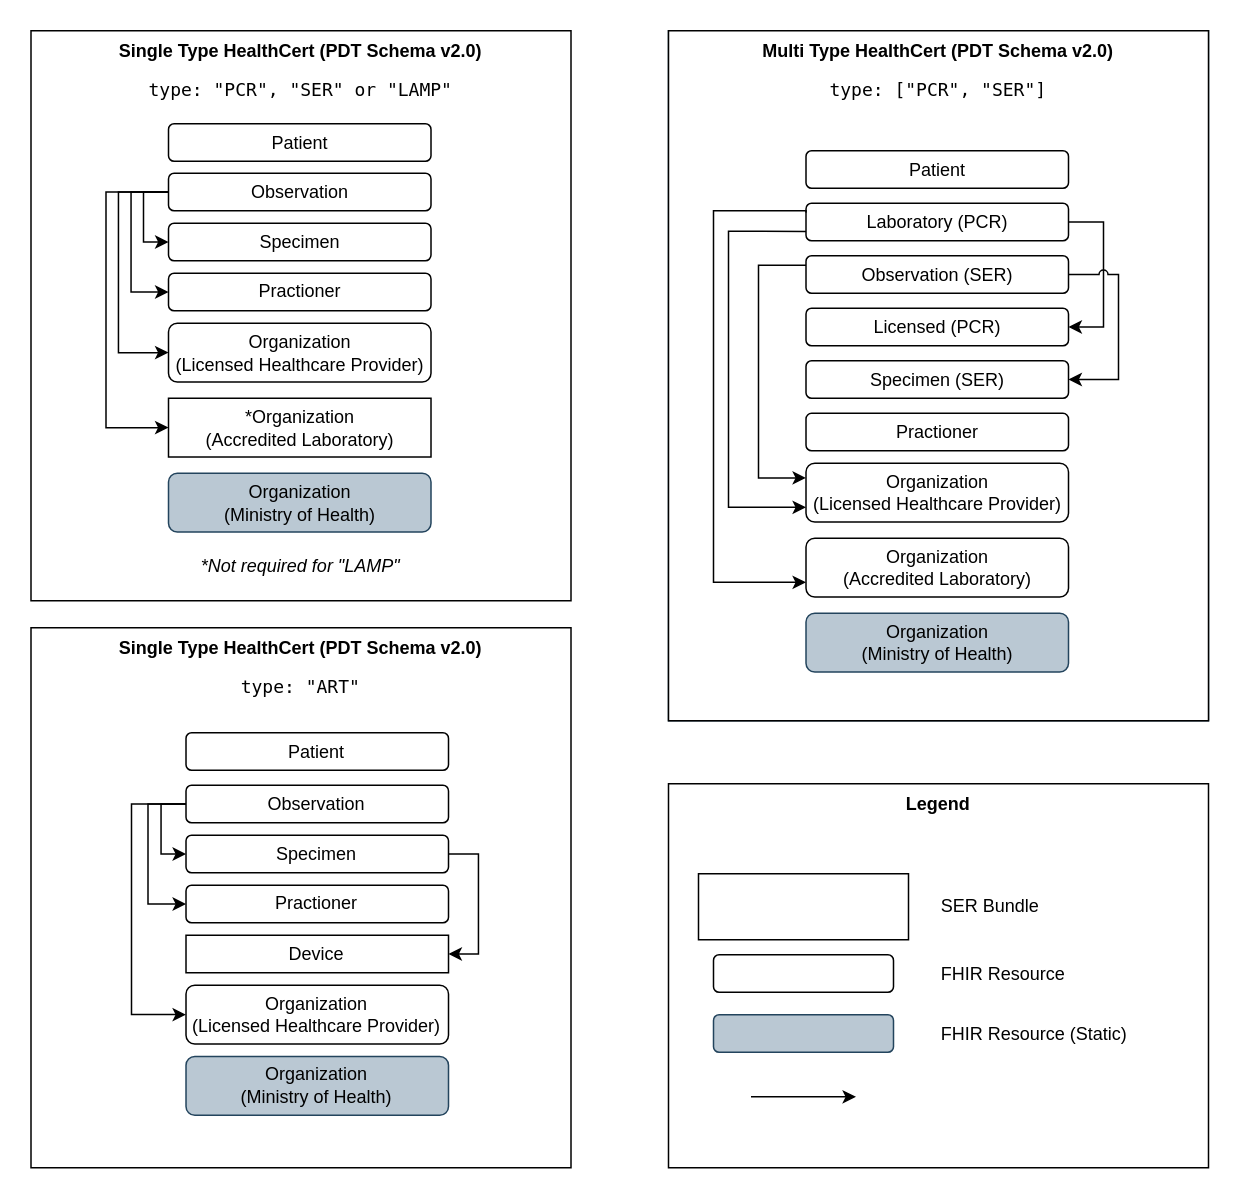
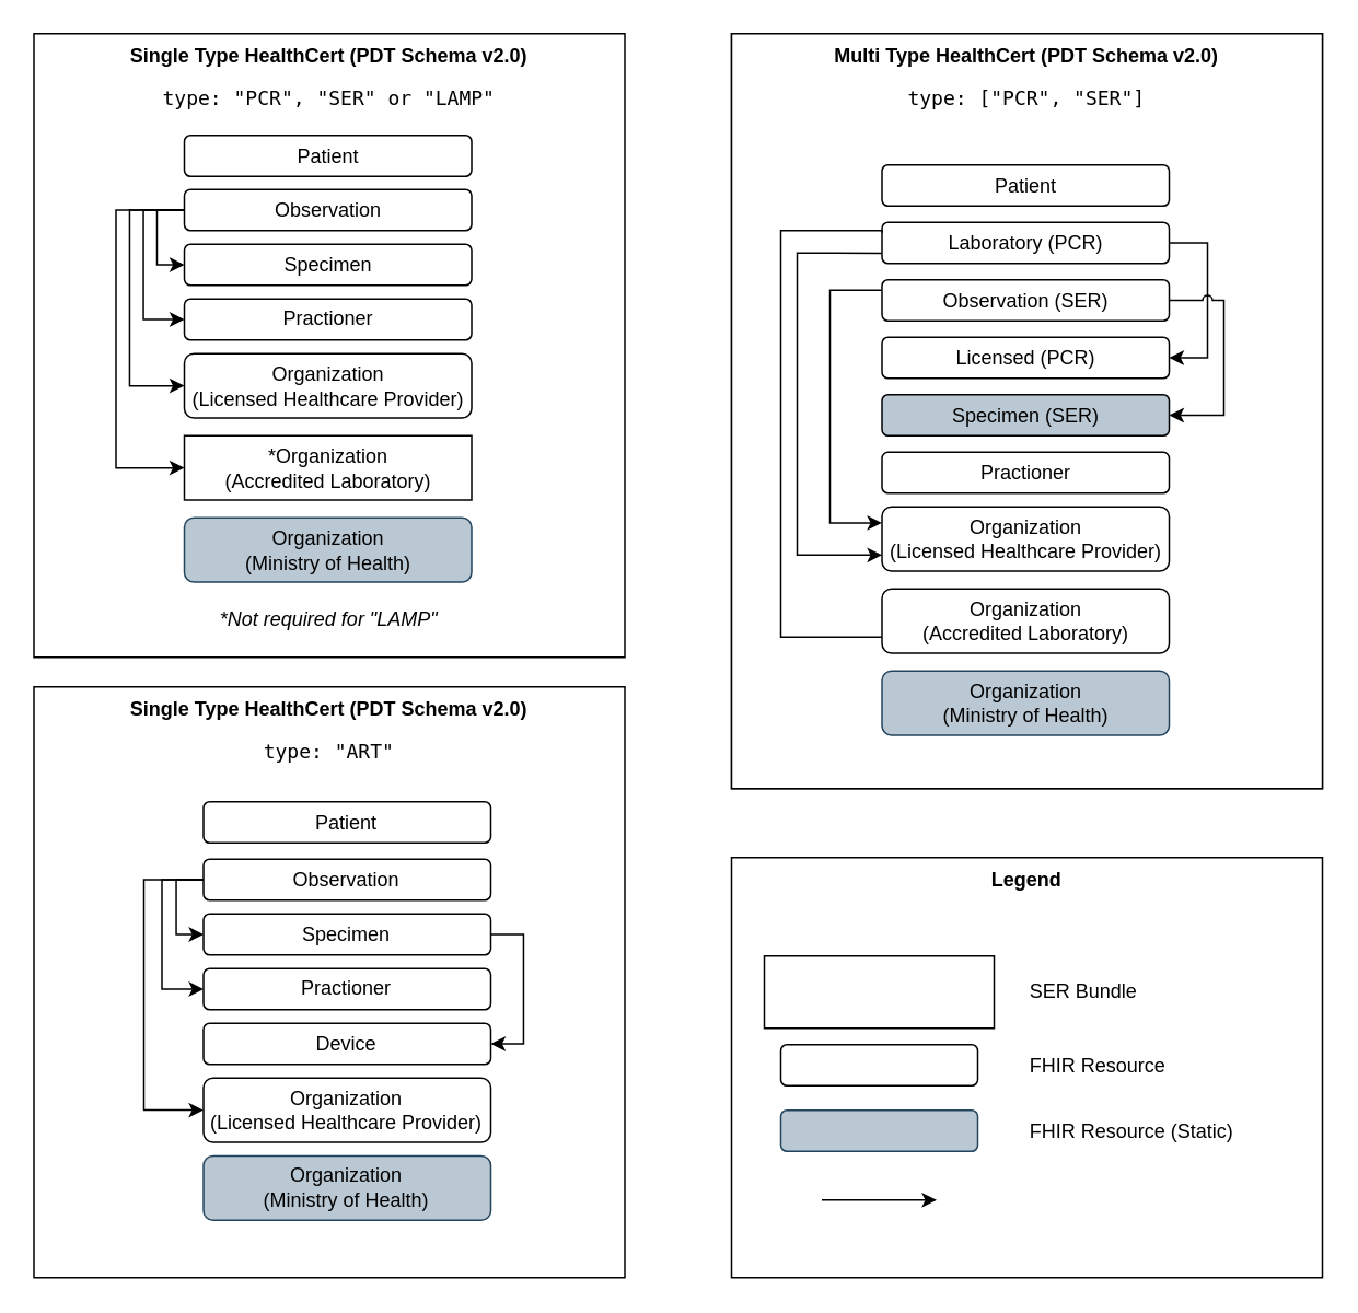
  <mxCell id="0" />
  <mxCell id="1" parent="0" />
  <mxCell id="2" value="" style="group;fillColor=#bac8d3;strokeColor=#23445d;" parent="1" vertex="1" connectable="0"><mxGeometry x="445" y="20" width="360" height="460" as="geometry" /></mxCell>
  <mxCell id="3" value="Multi Type HealthCert (PDT Schema v2.0)&lt;br&gt;&lt;pre&gt;&lt;span style=&quot;font-weight: normal&quot;&gt;type: [&quot;PCR&quot;, &quot;SER&quot;]&lt;/span&gt;&lt;/pre&gt;" style="rounded=0;whiteSpace=wrap;html=1;verticalAlign=top;fontStyle=1" parent="2" vertex="1"><mxGeometry width="360" height="460" as="geometry" /></mxCell>
  <mxCell id="4" value="Laboratory (PCR)" style="rounded=1;whiteSpace=wrap;html=1;verticalAlign=middle;" parent="2" vertex="1"><mxGeometry x="91.666" y="115" width="174.998" height="25" as="geometry" /></mxCell>
  <mxCell id="5" value="Licensed (PCR)" style="rounded=1;whiteSpace=wrap;html=1;verticalAlign=middle;" parent="2" vertex="1"><mxGeometry x="91.666" y="185.003" width="174.998" height="25" as="geometry" /></mxCell>
  <mxCell id="6" style="edgeStyle=orthogonalEdgeStyle;rounded=0;orthogonalLoop=1;jettySize=auto;html=1;exitX=1;exitY=0.5;exitDx=0;exitDy=0;entryX=1;entryY=0.5;entryDx=0;entryDy=0;" parent="2" source="4" target="5" edge="1"><mxGeometry as="geometry"><Array as="points"><mxPoint x="290" y="128" /><mxPoint x="290" y="198" /></Array></mxGeometry></mxCell>
  <mxCell id="7" value="Practioner" style="rounded=1;whiteSpace=wrap;html=1;verticalAlign=middle;" parent="2" vertex="1"><mxGeometry x="91.666" y="255.007" width="174.998" height="25" as="geometry" /></mxCell>
  <mxCell id="8" value="Organization&lt;br&gt;(Ministry of Health)" style="rounded=1;whiteSpace=wrap;html=1;verticalAlign=middle;labelBackgroundColor=none;fillColor=#bac8d3;strokeColor=#23445d;" parent="2" vertex="1"><mxGeometry x="91.666" y="388.34" width="174.998" height="39.167" as="geometry" /></mxCell>
  <mxCell id="9" value="Organization&lt;br&gt;(Accredited Laboratory)" style="rounded=1;whiteSpace=wrap;html=1;verticalAlign=middle;" parent="2" vertex="1"><mxGeometry x="91.666" y="338.34" width="174.998" height="39.167" as="geometry" /></mxCell>
- <mxCell id="10" style="edgeStyle=orthogonalEdgeStyle;rounded=0;orthogonalLoop=1;jettySize=auto;html=1;exitX=0;exitY=0.25;exitDx=0;exitDy=0;entryX=0;entryY=0.75;entryDx=0;entryDy=0;endArrow=classic;endFill=1;" parent="2" source="4" target="9" edge="1"><mxGeometry as="geometry"><Array as="points"><mxPoint x="92" y="120" /><mxPoint x="30" y="120" /><mxPoint x="30" y="368" /><mxPoint x="92" y="368" /></Array></mxGeometry></mxCell>
+ <mxCell id="10" style="edgeStyle=orthogonalEdgeStyle;rounded=0;orthogonalLoop=1;jettySize=auto;html=1;exitX=0;exitY=0.25;exitDx=0;exitDy=0;entryX=0;entryY=0.75;entryDx=0;entryDy=0;endArrow=none;endFill=1;" parent="2" source="4" target="9" edge="1"><mxGeometry as="geometry"><Array as="points"><mxPoint x="92" y="120" /><mxPoint x="30" y="120" /><mxPoint x="30" y="368" /><mxPoint x="92" y="368" /></Array></mxGeometry></mxCell>
  <mxCell id="11" value="Organization&lt;br&gt;(Licensed Healthcare Provider)" style="rounded=1;whiteSpace=wrap;html=1;verticalAlign=middle;" parent="2" vertex="1"><mxGeometry x="91.666" y="288.34" width="174.998" height="39.167" as="geometry" /></mxCell>
  <mxCell id="12" style="edgeStyle=orthogonalEdgeStyle;rounded=0;orthogonalLoop=1;jettySize=auto;html=1;exitX=0;exitY=0.75;exitDx=0;exitDy=0;entryX=0;entryY=0.75;entryDx=0;entryDy=0;" parent="2" source="4" target="11" edge="1"><mxGeometry as="geometry"><Array as="points"><mxPoint x="40" y="134" /><mxPoint x="40" y="318" /><mxPoint x="92" y="318" /></Array></mxGeometry></mxCell>
  <mxCell id="13" style="edgeStyle=orthogonalEdgeStyle;rounded=0;orthogonalLoop=1;jettySize=auto;html=1;exitX=0;exitY=0.25;exitDx=0;exitDy=0;entryX=0;entryY=0.25;entryDx=0;entryDy=0;endArrow=classic;endFill=1;" parent="2" source="14" target="11" edge="1"><mxGeometry as="geometry"><Array as="points"><mxPoint x="60" y="156" /><mxPoint x="60" y="298" /></Array></mxGeometry></mxCell>
  <mxCell id="14" value="Observation (SER)" style="rounded=1;whiteSpace=wrap;html=1;verticalAlign=middle;" parent="2" vertex="1"><mxGeometry x="91.666" y="150" width="174.998" height="25" as="geometry" /></mxCell>
- <mxCell id="15" value="Specimen (SER)" style="rounded=1;whiteSpace=wrap;html=1;verticalAlign=middle;" parent="2" vertex="1"><mxGeometry x="91.666" y="220.003" width="174.998" height="25" as="geometry" /></mxCell>
+ <mxCell id="15" value="Specimen (SER)" style="rounded=1;whiteSpace=wrap;html=1;verticalAlign=middle;fillColor=#bac8d3;" parent="2" vertex="1"><mxGeometry x="91.666" y="220.003" width="174.998" height="25" as="geometry" /></mxCell>
  <mxCell id="16" style="edgeStyle=orthogonalEdgeStyle;rounded=0;orthogonalLoop=1;jettySize=auto;html=1;exitX=1;exitY=0.5;exitDx=0;exitDy=0;entryX=1;entryY=0.5;entryDx=0;entryDy=0;jumpStyle=arc;" parent="2" source="14" target="15" edge="1"><mxGeometry as="geometry"><Array as="points"><mxPoint x="300" y="162" /><mxPoint x="300" y="232" /></Array></mxGeometry></mxCell>
  <mxCell id="17" value="Patient" style="rounded=1;whiteSpace=wrap;html=1;verticalAlign=middle;" parent="2" vertex="1"><mxGeometry x="91.666" y="80" width="174.998" height="25" as="geometry" /></mxCell>
  <mxCell id="18" value="" style="group" parent="1" vertex="1" connectable="0"><mxGeometry x="20" y="20" width="360" height="380" as="geometry" /></mxCell>
  <mxCell id="19" value="Single Type HealthCert (PDT Schema v2.0)&lt;br&gt;&lt;pre&gt;&lt;span style=&quot;font-weight: normal&quot;&gt;type: &quot;PCR&quot;, &quot;SER&quot; or &quot;LAMP&quot;&lt;/span&gt;&lt;/pre&gt;" style="rounded=0;whiteSpace=wrap;html=1;verticalAlign=top;fontStyle=1" parent="18" vertex="1"><mxGeometry width="360" height="380" as="geometry" /></mxCell>
  <mxCell id="20" value="Observation" style="rounded=1;whiteSpace=wrap;html=1;verticalAlign=middle;" parent="18" vertex="1"><mxGeometry x="91.666" y="95" width="174.998" height="25" as="geometry" /></mxCell>
  <mxCell id="21" value="Specimen" style="rounded=1;whiteSpace=wrap;html=1;verticalAlign=middle;" parent="18" vertex="1"><mxGeometry x="91.666" y="128.333" width="174.998" height="25" as="geometry" /></mxCell>
  <mxCell id="22" style="edgeStyle=orthogonalEdgeStyle;rounded=0;orthogonalLoop=1;jettySize=auto;html=1;exitX=0;exitY=0.5;exitDx=0;exitDy=0;entryX=0;entryY=0.5;entryDx=0;entryDy=0;" parent="18" source="20" target="21" edge="1"><mxGeometry y="20" as="geometry"><Array as="points"><mxPoint x="74.999" y="107.5" /><mxPoint x="74.999" y="140.833" /></Array></mxGeometry></mxCell>
  <mxCell id="23" value="Practioner" style="rounded=1;whiteSpace=wrap;html=1;verticalAlign=middle;" parent="18" vertex="1"><mxGeometry x="91.666" y="161.667" width="174.998" height="25" as="geometry" /></mxCell>
  <mxCell id="24" style="edgeStyle=orthogonalEdgeStyle;rounded=0;orthogonalLoop=1;jettySize=auto;html=1;exitX=0;exitY=0.5;exitDx=0;exitDy=0;entryX=0;entryY=0.5;entryDx=0;entryDy=0;" parent="18" source="20" target="23" edge="1"><mxGeometry y="20" as="geometry"><Array as="points"><mxPoint x="66.666" y="107.5" /><mxPoint x="66.666" y="174.167" /></Array></mxGeometry></mxCell>
  <mxCell id="25" value="Organization&lt;br&gt;(Ministry of Health)" style="rounded=1;whiteSpace=wrap;html=1;verticalAlign=middle;labelBackgroundColor=none;fillColor=#bac8d3;strokeColor=#23445d;" parent="18" vertex="1"><mxGeometry x="91.666" y="295" width="174.998" height="39.167" as="geometry" /></mxCell>
  <mxCell id="26" value="*Organization&lt;br&gt;(Accredited Laboratory)" style="whiteSpace=wrap;html=1;verticalAlign=middle;rounded=0;" parent="18" vertex="1"><mxGeometry x="91.666" y="245" width="174.998" height="39.167" as="geometry" /></mxCell>
  <mxCell id="27" style="edgeStyle=orthogonalEdgeStyle;rounded=0;orthogonalLoop=1;jettySize=auto;html=1;exitX=0;exitY=0.5;exitDx=0;exitDy=0;entryX=0;entryY=0.5;entryDx=0;entryDy=0;" parent="18" source="20" target="26" edge="1"><mxGeometry y="20" as="geometry"><Array as="points"><mxPoint x="50.0" y="107.5" /><mxPoint x="50.0" y="265" /></Array></mxGeometry></mxCell>
  <mxCell id="28" value="Organization&lt;br&gt;(Licensed Healthcare Provider)" style="rounded=1;whiteSpace=wrap;html=1;verticalAlign=middle;" parent="18" vertex="1"><mxGeometry x="91.666" y="195" width="174.998" height="39.167" as="geometry" /></mxCell>
  <mxCell id="29" style="edgeStyle=orthogonalEdgeStyle;rounded=0;orthogonalLoop=1;jettySize=auto;html=1;exitX=0;exitY=0.5;exitDx=0;exitDy=0;entryX=0;entryY=0.5;entryDx=0;entryDy=0;" parent="18" source="20" target="28" edge="1"><mxGeometry y="20" as="geometry"><Array as="points"><mxPoint x="58.333" y="107.5" /><mxPoint x="58.333" y="215" /><mxPoint x="91.666" y="215" /></Array></mxGeometry></mxCell>
  <mxCell id="30" value="Patient" style="rounded=1;whiteSpace=wrap;html=1;verticalAlign=middle;" parent="18" vertex="1"><mxGeometry x="91.666" y="62" width="174.998" height="25" as="geometry" /></mxCell>
  <mxCell id="31" value="&lt;i&gt;*Not required for &quot;LAMP&quot;&lt;/i&gt;" style="text;html=1;strokeColor=none;fillColor=none;align=center;verticalAlign=middle;whiteSpace=wrap;rounded=0;" vertex="1" parent="18"><mxGeometry x="100" y="342" width="160" height="30" as="geometry" /></mxCell>
  <mxCell id="32" value="" style="group" parent="1" vertex="1" connectable="0"><mxGeometry x="20" y="418" width="360" height="360" as="geometry" /></mxCell>
  <mxCell id="33" value="Single Type HealthCert (PDT Schema v2.0)&lt;br&gt;&lt;pre&gt;&lt;span style=&quot;font-weight: normal&quot;&gt;type: &quot;ART&quot;&lt;/span&gt;&lt;/pre&gt;" style="rounded=0;whiteSpace=wrap;html=1;verticalAlign=top;fontStyle=1" parent="32" vertex="1"><mxGeometry width="360" height="360" as="geometry" /></mxCell>
  <mxCell id="34" value="Observation" style="rounded=1;whiteSpace=wrap;html=1;verticalAlign=middle;" parent="32" vertex="1"><mxGeometry x="103.336" y="105" width="174.998" height="25" as="geometry" /></mxCell>
  <mxCell id="35" value="Specimen" style="rounded=1;whiteSpace=wrap;html=1;verticalAlign=middle;" parent="32" vertex="1"><mxGeometry x="103.336" y="138.333" width="174.998" height="25" as="geometry" /></mxCell>
  <mxCell id="36" style="edgeStyle=orthogonalEdgeStyle;rounded=0;orthogonalLoop=1;jettySize=auto;html=1;exitX=0;exitY=0.5;exitDx=0;exitDy=0;entryX=0;entryY=0.5;entryDx=0;entryDy=0;" parent="32" source="34" target="35" edge="1"><mxGeometry x="11.67" y="30" as="geometry"><Array as="points"><mxPoint x="86.669" y="117.5" /><mxPoint x="86.669" y="150.833" /></Array></mxGeometry></mxCell>
  <mxCell id="37" value="Practioner" style="rounded=1;whiteSpace=wrap;html=1;verticalAlign=middle;" parent="32" vertex="1"><mxGeometry x="103.336" y="171.667" width="174.998" height="25" as="geometry" /></mxCell>
  <mxCell id="38" style="edgeStyle=orthogonalEdgeStyle;rounded=0;orthogonalLoop=1;jettySize=auto;html=1;exitX=0;exitY=0.5;exitDx=0;exitDy=0;entryX=0;entryY=0.5;entryDx=0;entryDy=0;" parent="32" source="34" target="37" edge="1"><mxGeometry x="11.67" y="30" as="geometry"><Array as="points"><mxPoint x="78" y="118" /><mxPoint x="78" y="184" /></Array></mxGeometry></mxCell>
  <mxCell id="39" value="Organization&lt;br&gt;(Ministry of Health)" style="rounded=1;whiteSpace=wrap;html=1;verticalAlign=middle;labelBackgroundColor=none;fillColor=#bac8d3;strokeColor=#23445d;" parent="32" vertex="1"><mxGeometry x="103.336" y="285.833" width="174.998" height="39.167" as="geometry" /></mxCell>
  <mxCell id="40" value="Organization&lt;br&gt;(Licensed Healthcare Provider)" style="rounded=1;whiteSpace=wrap;html=1;verticalAlign=middle;" parent="32" vertex="1"><mxGeometry x="103.336" y="238.333" width="174.998" height="39.167" as="geometry" /></mxCell>
  <mxCell id="41" style="edgeStyle=orthogonalEdgeStyle;rounded=0;orthogonalLoop=1;jettySize=auto;html=1;exitX=0;exitY=0.5;exitDx=0;exitDy=0;entryX=0;entryY=0.5;entryDx=0;entryDy=0;" parent="32" source="34" target="40" edge="1"><mxGeometry x="11.67" y="30" as="geometry"><Array as="points"><mxPoint x="67" y="118" /><mxPoint x="67" y="258" /></Array></mxGeometry></mxCell>
- <mxCell id="42" value="Device" style="whiteSpace=wrap;html=1;verticalAlign=middle;rounded=0;" parent="32" vertex="1"><mxGeometry x="103.336" y="205" width="174.998" height="25" as="geometry" /></mxCell>
+ <mxCell id="42" value="Device" style="rounded=1;whiteSpace=wrap;html=1;verticalAlign=middle;" parent="32" vertex="1"><mxGeometry x="103.336" y="205" width="174.998" height="25" as="geometry" /></mxCell>
  <mxCell id="43" style="edgeStyle=orthogonalEdgeStyle;rounded=0;orthogonalLoop=1;jettySize=auto;html=1;exitX=1;exitY=0.5;exitDx=0;exitDy=0;entryX=1;entryY=0.5;entryDx=0;entryDy=0;" parent="32" source="35" target="42" edge="1"><mxGeometry x="11.67" y="30" as="geometry" /></mxCell>
  <mxCell id="44" value="Patient" style="rounded=1;whiteSpace=wrap;html=1;verticalAlign=middle;" parent="32" vertex="1"><mxGeometry x="103.336" y="70" width="174.998" height="25" as="geometry" /></mxCell>
  <mxCell id="45" value="" style="group" parent="1" vertex="1" connectable="0"><mxGeometry x="445" y="522" width="360" height="256" as="geometry" /></mxCell>
  <mxCell id="46" value="&lt;b&gt;Legend&lt;/b&gt;" style="rounded=0;whiteSpace=wrap;html=1;labelBackgroundColor=none;verticalAlign=top;align=center;" parent="45" vertex="1"><mxGeometry width="360" height="256" as="geometry" /></mxCell>
  <mxCell id="47" value="" style="rounded=0;whiteSpace=wrap;html=1;labelBackgroundColor=none;align=center;verticalAlign=top;" parent="45" vertex="1"><mxGeometry x="20" y="60" width="140" height="44" as="geometry" /></mxCell>
  <mxCell id="48" value="SER Bundle" style="text;html=1;strokeColor=none;fillColor=none;align=left;verticalAlign=middle;whiteSpace=wrap;rounded=0;labelBackgroundColor=none;" parent="45" vertex="1"><mxGeometry x="180" y="67" width="110" height="30" as="geometry" /></mxCell>
  <mxCell id="49" value="" style="rounded=1;whiteSpace=wrap;html=1;verticalAlign=middle;" parent="45" vertex="1"><mxGeometry x="30" y="114" width="120" height="25" as="geometry" /></mxCell>
  <mxCell id="50" value="FHIR Resource" style="text;html=1;strokeColor=none;fillColor=none;align=left;verticalAlign=middle;whiteSpace=wrap;rounded=0;labelBackgroundColor=none;" parent="45" vertex="1"><mxGeometry x="180" y="111.5" width="110" height="30" as="geometry" /></mxCell>
  <mxCell id="51" value="" style="rounded=1;whiteSpace=wrap;html=1;verticalAlign=middle;fillColor=#bac8d3;strokeColor=#23445d;" parent="45" vertex="1"><mxGeometry x="30" y="154" width="120" height="25" as="geometry" /></mxCell>
  <mxCell id="52" value="FHIR Resource (Static)" style="text;html=1;strokeColor=none;fillColor=none;align=left;verticalAlign=middle;whiteSpace=wrap;rounded=0;labelBackgroundColor=none;" parent="45" vertex="1"><mxGeometry x="180" y="151.5" width="140" height="30" as="geometry" /></mxCell>
  <mxCell id="53" value="" style="endArrow=classic;html=1;rounded=0;jumpStyle=arc;" parent="45" edge="1"><mxGeometry width="50" height="50" relative="1" as="geometry"><mxPoint x="55" y="208.71" as="sourcePoint" /><mxPoint x="125" y="208.71" as="targetPoint" /></mxGeometry></mxCell>
